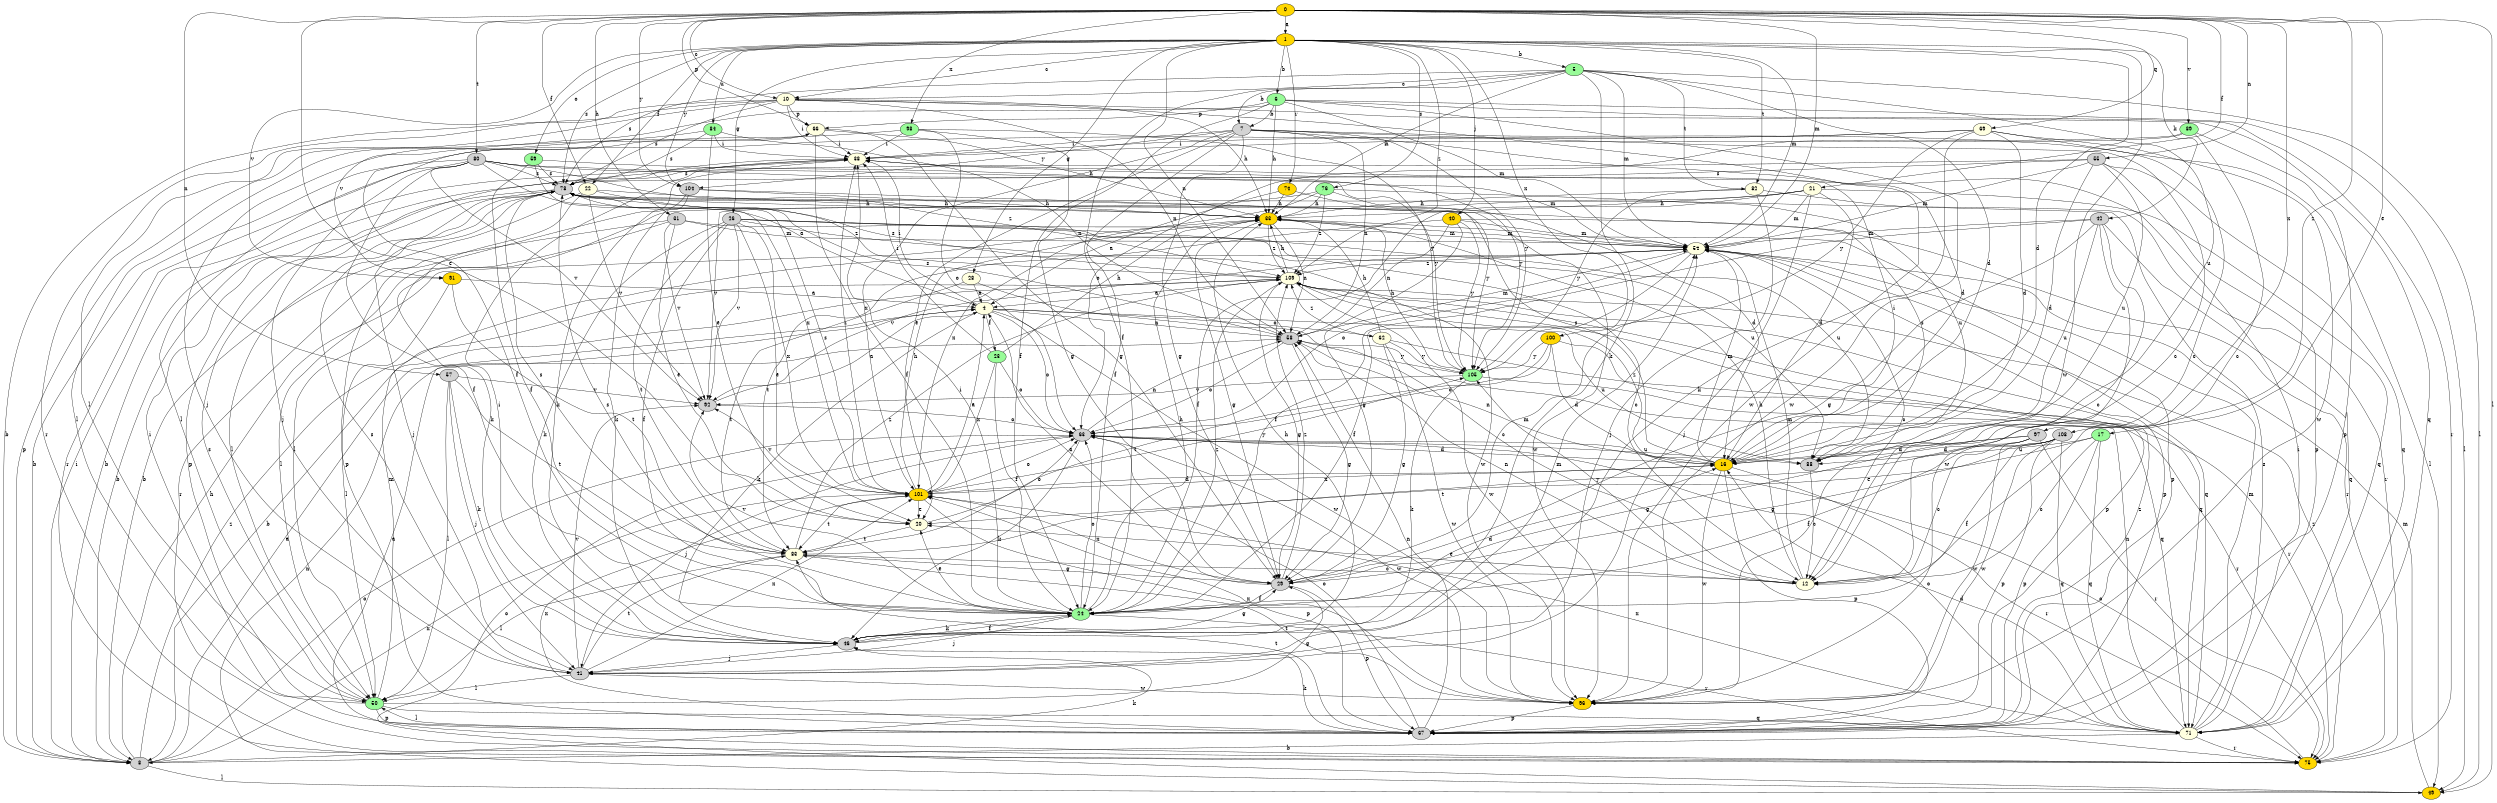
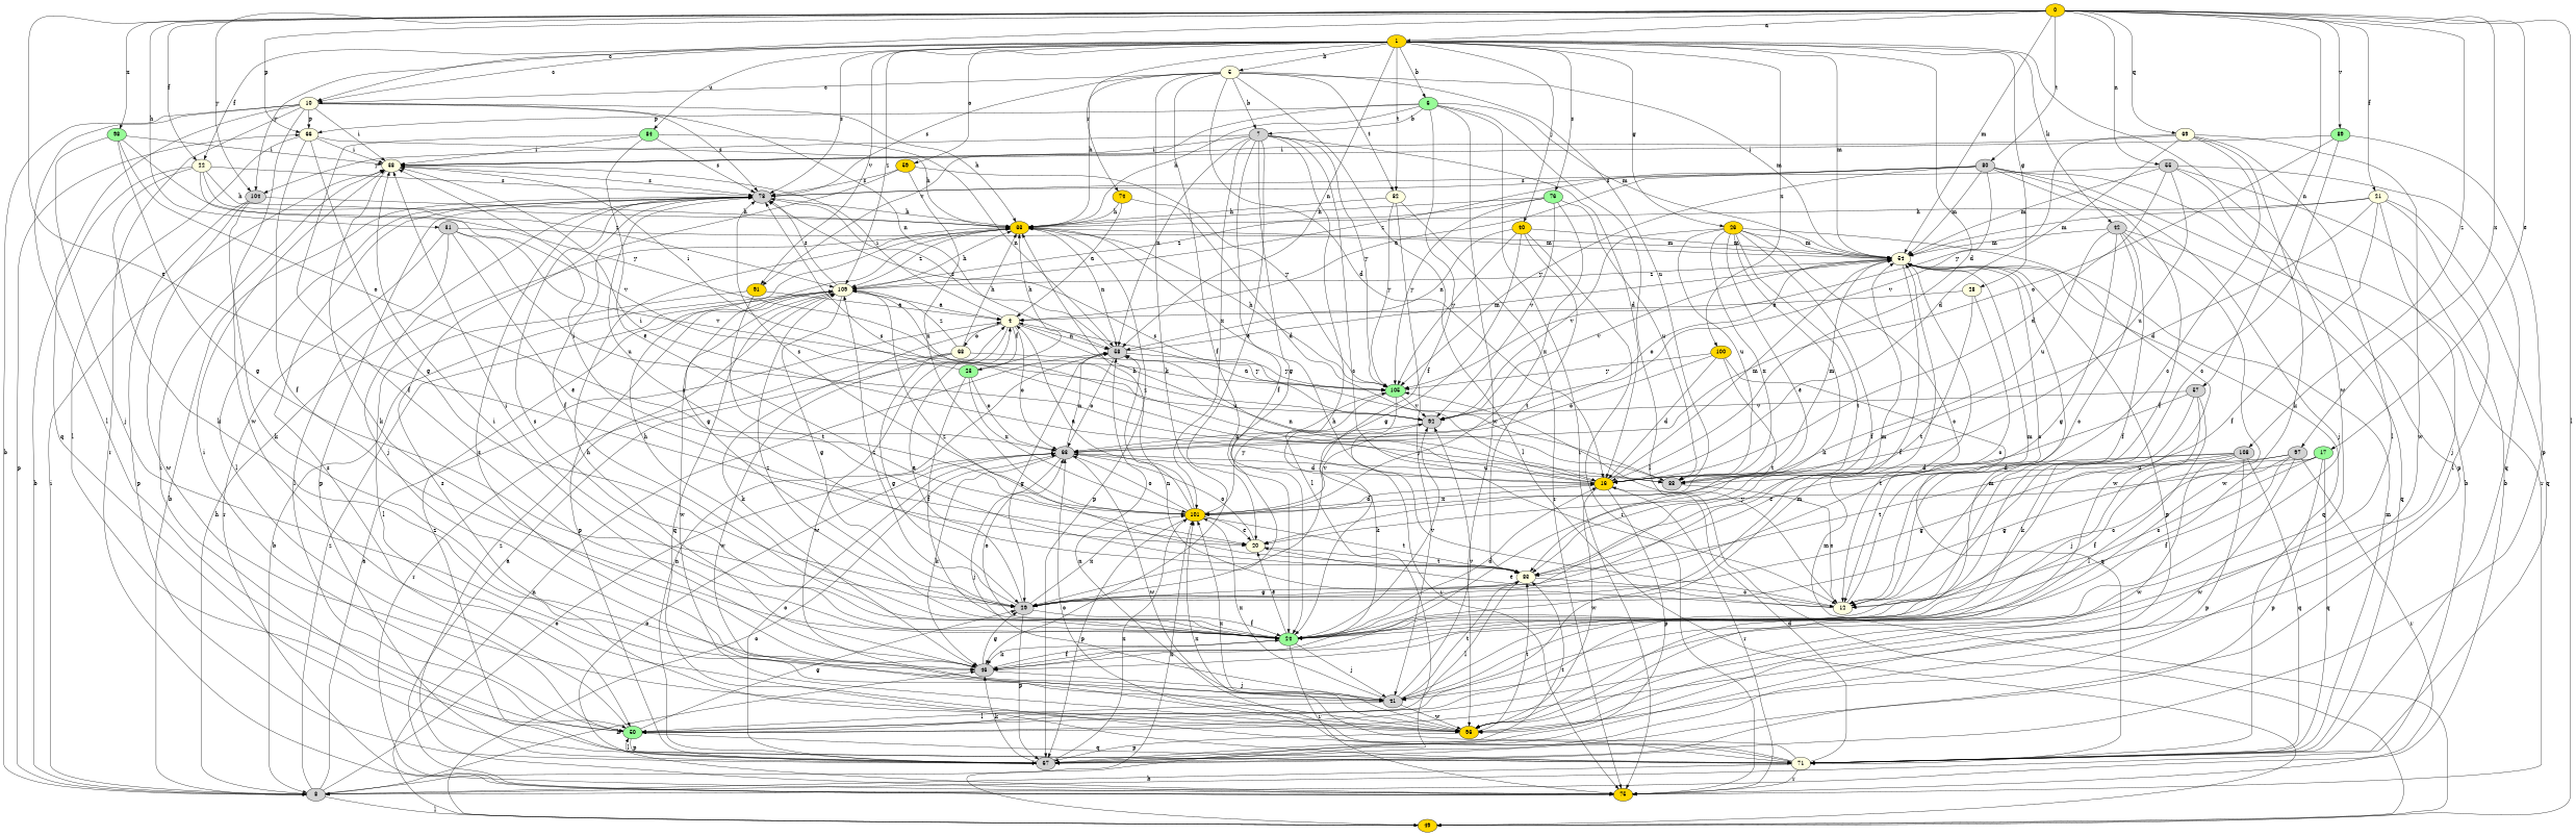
  strict digraph {
    node [fillcolor=lightgrey style=filled]
    0 [fillcolor=gold]
    1 [fillcolor=gold]
    10 [fillcolor=lightyellow]
    17 [fillcolor=palegreen]
    20 [fillcolor=lightyellow]
    21 [fillcolor=lightyellow]
    22 [fillcolor=lightyellow]
    31
    49 [fillcolor=gold]
    54 [fillcolor=lightyellow]
    55
    57
    66 [fillcolor=lightyellow]
    69 [fillcolor=lightyellow]
    80
    89 [fillcolor=palegreen]
    97
    98 [fillcolor=palegreen]
    104
    108
-   5 [fillcolor=palegreen]
+   5 [fillcolor=lightyellow]
    6 [fillcolor=palegreen]
    16 [fillcolor=gold]
-   26
+   26 [fillcolor=gold]
    28 [fillcolor=lightyellow]
    40 [fillcolor=gold]
    42
    58
-   59 [fillcolor=palegreen]
+   59 [fillcolor=gold]
    74 [fillcolor=gold]
    76 [fillcolor=palegreen]
    78
    82 [fillcolor=lightyellow]
    84 [fillcolor=palegreen]
    91 [fillcolor=gold]
    96 [fillcolor=gold]
    100 [fillcolor=gold]
    109 [fillcolor=lightyellow]
    38 [fillcolor=lightyellow]
    33 [fillcolor=gold]
    75 [fillcolor=gold]
    8
    50 [fillcolor=palegreen]
    71 [fillcolor=lightyellow]
    88
    12 [fillcolor=lightyellow]
    67
    63
    83 [fillcolor=lightyellow]
    24 [fillcolor=palegreen]
    41
    46
    92
    29
    105 [fillcolor=palegreen]
    4 [fillcolor=lightyellow]
    7
    101 [fillcolor=gold]
    23 [fillcolor=palegreen]
-   62 [fillcolor=lightyellow]
+   62 [fillcolor=lightyellow label=68]
    0 -> 1 [label=a]
    0 -> 10 [label=c]
    0 -> 17 [label=e]
    0 -> 20 [label=e]
    0 -> 21 [label=f]
    0 -> 22 [label=f]
    0 -> 31 [label=h]
    0 -> 49 [label=l]
    0 -> 54 [label=m]
    0 -> 55 [label=n]
    0 -> 57 [label=n]
    0 -> 66 [label=p]
    0 -> 69 [label=q]
    0 -> 80 [label=t]
    0 -> 89 [label=v]
    0 -> 97 [label=x]
    0 -> 98 [label=x]
    0 -> 104 [label=y]
    0 -> 108 [label=z]
    1 -> 10 [label=c]
    1 -> 22 [label=f]
    1 -> 54 [label=m]
    1 -> 104 [label=y]
    1 -> 5 [label=b]
    1 -> 6 [label=b]
    1 -> 16 [label=d]
    1 -> 26 [label=g]
    1 -> 28 [label=g]
    1 -> 40 [label=j]
    1 -> 42 [label=k]
    1 -> 58 [label=n]
    1 -> 59 [label=o]
    1 -> 74 [label=r]
    1 -> 76 [label=s]
    1 -> 78 [label=s]
    1 -> 82 [label=t]
    1 -> 84 [label=u]
    1 -> 91 [label=v]
    1 -> 96 [label=w]
    1 -> 100 [label=x]
    1 -> 109 [label=z]
    10 -> 66 [label=p]
    10 -> 58 [label=n]
    10 -> 78 [label=s]
    10 -> 96 [label=w]
    10 -> 38 [label=i]
    10 -> 33 [label=h]
    10 -> 75 [label=r]
    10 -> 8 [label=b]
    10 -> 50 [label=l]
    10 -> 71 [label=q]
    17 -> 20 [label=e]
    17 -> 71 [label=q]
    17 -> 88 [label=u]
    17 -> 12 [label=c]
    17 -> 67 [label=p]
    20 -> 63 [label=o]
    20 -> 83 [label=t]
    21 -> 54 [label=m]
    21 -> 16 [label=d]
    21 -> 33 [label=h]
    21 -> 50 [label=l]
    21 -> 71 [label=q]
    21 -> 24 [label=f]
    21 -> 41 [label=j]
+   22 -> 78 [label=s]
    22 -> 109 [label=z]
    22 -> 33 [label=h]
    22 -> 8 [label=b]
    22 -> 46 [label=k]
    22 -> 92 [label=v]
    31 -> 20 [label=e]
    31 -> 54 [label=m]
    31 -> 75 [label=r]
    31 -> 50 [label=l]
    31 -> 88 [label=u]
    31 -> 92 [label=v]
    49 -> 54 [label=m]
    49 -> 58 [label=n]
    49 -> 63 [label=o]
    54 -> 109 [label=z]
    54 -> 71 [label=q]
    54 -> 12 [label=c]
    54 -> 67 [label=p]
    54 -> 63 [label=o]
    54 -> 24 [label=f]
    54 -> 92 [label=v]
    55 -> 54 [label=m]
    55 -> 16 [label=d]
    55 -> 78 [label=s]
    55 -> 8 [label=b]
    55 -> 71 [label=q]
    55 -> 88 [label=u]
    55 -> 67 [label=p]
    57 -> 50 [label=l]
    57 -> 83 [label=t]
    57 -> 41 [label=j]
    57 -> 46 [label=k]
    57 -> 92 [label=v]
    66 -> 38 [label=i]
    66 -> 33 [label=h]
    66 -> 50 [label=l]
    66 -> 24 [label=f]
    66 -> 29 [label=g]
    69 -> 16 [label=d]
    69 -> 96 [label=w]
    69 -> 38 [label=i]
    69 -> 50 [label=l]
    69 -> 12 [label=c]
    69 -> 46 [label=k]
    69 -> 105 [label=y]
    80 -> 54 [label=m]
    80 -> 78 [label=s]
    80 -> 109 [label=z]
    80 -> 75 [label=r]
    80 -> 8 [label=b]
    80 -> 24 [label=f]
    80 -> 41 [label=j]
    80 -> 92 [label=v]
    80 -> 105 [label=y]
    80 -> 4 [label=a]
    89 -> 38 [label=i]
    89 -> 12 [label=c]
    89 -> 67 [label=p]
    89 -> 63 [label=o]
    97 -> 16 [label=d]
    97 -> 96 [label=w]
    97 -> 75 [label=r]
    97 -> 12 [label=c]
    97 -> 24 [label=f]
    97 -> 29 [label=g]
    98 -> 38 [label=i]
    98 -> 63 [label=o]
    98 -> 41 [label=j]
    98 -> 29 [label=g]
    98 -> 105 [label=y]
    104 -> 96 [label=w]
    104 -> 33 [label=h]
    104 -> 67 [label=p]
    104 -> 46 [label=k]
    108 -> 16 [label=d]
    108 -> 96 [label=w]
    108 -> 71 [label=q]
    108 -> 67 [label=p]
    108 -> 83 [label=t]
    108 -> 24 [label=f]
    108 -> 29 [label=g]
    5 -> 10 [label=c]
    5 -> 49 [label=l]
    5 -> 54 [label=m]
    5 -> 16 [label=d]
    5 -> 78 [label=s]
    5 -> 82 [label=t]
    5 -> 33 [label=h]
    5 -> 88 [label=u]
    5 -> 24 [label=f]
    5 -> 46 [label=k]
    5 -> 7 [label=b]
    6 -> 49 [label=l]
    6 -> 54 [label=m]
    6 -> 66 [label=p]
    6 -> 91 [label=v]
    6 -> 96 [label=w]
    6 -> 33 [label=h]
    6 -> 75 [label=r]
    6 -> 24 [label=f]
    6 -> 7 [label=b]
    16 -> 54 [label=m]
    16 -> 58 [label=n]
    16 -> 78 [label=s]
    16 -> 96 [label=w]
    16 -> 109 [label=z]
    16 -> 38 [label=i]
    16 -> 75 [label=r]
    16 -> 67 [label=p]
    16 -> 101 [label=x]
    26 -> 20 [label=e]
    26 -> 54 [label=m]
    26 -> 96 [label=w]
    26 -> 88 [label=u]
    26 -> 12 [label=c]
    26 -> 83 [label=t]
    26 -> 24 [label=f]
    26 -> 46 [label=k]
    26 -> 92 [label=v]
    26 -> 101 [label=x]
    28 -> 12 [label=c]
    28 -> 83 [label=t]
    28 -> 4 [label=a]
    40 -> 54 [label=m]
    40 -> 58 [label=n]
    40 -> 75 [label=r]
    40 -> 83 [label=t]
    40 -> 29 [label=g]
    40 -> 105 [label=y]
    42 -> 54 [label=m]
    42 -> 96 [label=w]
    42 -> 71 [label=q]
    42 -> 88 [label=u]
    42 -> 12 [label=c]
    42 -> 24 [label=f]
    42 -> 29 [label=g]
    58 -> 54 [label=m]
    58 -> 78 [label=s]
    58 -> 63 [label=o]
    58 -> 29 [label=g]
    58 -> 105 [label=y]
    59 -> 78 [label=s]
    59 -> 24 [label=f]
    59 -> 105 [label=y]
    59 -> 101 [label=x]
    74 -> 16 [label=d]
    74 -> 33 [label=h]
    74 -> 4 [label=a]
    76 -> 109 [label=z]
    76 -> 33 [label=h]
    76 -> 88 [label=u]
    76 -> 92 [label=v]
    76 -> 105 [label=y]
    76 -> 101 [label=x]
    78 -> 33 [label=h]
    78 -> 8 [label=b]
    78 -> 50 [label=l]
    78 -> 67 [label=p]
    78 -> 41 [label=j]
    82 -> 33 [label=h]
    82 -> 75 [label=r]
    82 -> 41 [label=j]
    82 -> 105 [label=y]
    84 -> 20 [label=e]
    84 -> 58 [label=n]
    84 -> 78 [label=s]
    84 -> 38 [label=i]
    84 -> 24 [label=f]
    91 -> 50 [label=l]
    91 -> 83 [label=t]
    91 -> 4 [label=a]
    96 -> 67 [label=p]
    96 -> 83 [label=t]
    96 -> 101 [label=x]
    100 -> 16 [label=d]
    100 -> 71 [label=q]
    100 -> 63 [label=o]
    100 -> 83 [label=t]
    100 -> 105 [label=y]
    109 -> 78 [label=s]
    109 -> 96 [label=w]
    109 -> 33 [label=h]
    109 -> 8 [label=b]
    109 -> 71 [label=q]
    109 -> 67 [label=p]
    109 -> 29 [label=g]
    109 -> 4 [label=a]
    38 -> 78 [label=s]
    38 -> 46 [label=k]
    33 -> 54 [label=m]
    33 -> 58 [label=n]
    33 -> 109 [label=z]
    33 -> 67 [label=p]
    33 -> 29 [label=g]
    75 -> 109 [label=z]
    75 -> 63 [label=o]
    75 -> 4 [label=a]
    8 -> 49 [label=l]
    8 -> 66 [label=p]
    8 -> 109 [label=z]
    8 -> 38 [label=i]
    8 -> 33 [label=h]
    8 -> 63 [label=o]
    8 -> 46 [label=k]
    8 -> 4 [label=a]
    8 -> 101 [label=x]
    50 -> 54 [label=m]
    50 -> 78 [label=s]
    50 -> 38 [label=i]
    50 -> 71 [label=q]
    50 -> 67 [label=p]
    50 -> 29 [label=g]
    71 -> 54 [label=m]
    71 -> 16 [label=d]
    71 -> 58 [label=n]
    71 -> 78 [label=s]
    71 -> 38 [label=i]
    71 -> 75 [label=r]
    71 -> 8 [label=b]
    71 -> 63 [label=o]
    71 -> 101 [label=x]
+   88 -> 54 [label=m]
    88 -> 78 [label=s]
    88 -> 12 [label=c]
    12 -> 20 [label=e]
    12 -> 54 [label=m]
    12 -> 58 [label=n]
    12 -> 33 [label=h]
    12 -> 105 [label=y]
    67 -> 58 [label=n]
    67 -> 109 [label=z]
    67 -> 50 [label=l]
    67 -> 63 [label=o]
    67 -> 83 [label=t]
    67 -> 46 [label=k]
    67 -> 101 [label=x]
    63 -> 16 [label=d]
    63 -> 58 [label=n]
    63 -> 96 [label=w]
    63 -> 88 [label=u]
    63 -> 41 [label=j]
    63 -> 46 [label=k]
    83 -> 78 [label=s]
    83 -> 109 [label=z]
    83 -> 50 [label=l]
    83 -> 12 [label=c]
    83 -> 29 [label=g]
    24 -> 20 [label=e]
    24 -> 16 [label=d]
    24 -> 78 [label=s]
    24 -> 109 [label=z]
    24 -> 38 [label=i]
    24 -> 33 [label=h]
    24 -> 75 [label=r]
    24 -> 63 [label=o]
    24 -> 41 [label=j]
    24 -> 46 [label=k]
    24 -> 92 [label=v]
    41 -> 54 [label=m]
    41 -> 78 [label=s]
    41 -> 96 [label=w]
    41 -> 50 [label=l]
    41 -> 83 [label=t]
    41 -> 92 [label=v]
    41 -> 101 [label=x]
    46 -> 38 [label=i]
    46 -> 33 [label=h]
    46 -> 24 [label=f]
    46 -> 41 [label=j]
    46 -> 29 [label=g]
    92 -> 63 [label=o]
    92 -> 4 [label=a]
    29 -> 54 [label=m]
    29 -> 109 [label=z]
    29 -> 67 [label=p]
    29 -> 24 [label=f]
    29 -> 4 [label=a]
    29 -> 101 [label=x]
    105 -> 33 [label=h]
    105 -> 75 [label=r]
    105 -> 46 [label=k]
    105 -> 92 [label=v]
    4 -> 58 [label=n]
    4 -> 96 [label=w]
    4 -> 38 [label=i]
    4 -> 88 [label=u]
    4 -> 63 [label=o]
    4 -> 46 [label=k]
    4 -> 23 [label=f]
    4 -> 62 [label=o]
    7 -> 20 [label=e]
    7 -> 49 [label=l]
    7 -> 104 [label=y]
    7 -> 16 [label=d]
    7 -> 58 [label=n]
    7 -> 38 [label=i]
    7 -> 12 [label=c]
    7 -> 24 [label=f]
    7 -> 29 [label=g]
    7 -> 105 [label=y]
    7 -> 101 [label=x]
    101 -> 20 [label=e]
    101 -> 16 [label=d]
    101 -> 78 [label=s]
    101 -> 38 [label=i]
    101 -> 33 [label=h]
    101 -> 67 [label=p]
    101 -> 63 [label=o]
    101 -> 83 [label=t]
    101 -> 92 [label=v]
    101 -> 105 [label=y]
    101 -> 4 [label=a]
    23 -> 38 [label=i]
    23 -> 33 [label=h]
    23 -> 63 [label=o]
    23 -> 24 [label=f]
    23 -> 101 [label=x]
    62 -> 96 [label=w]
    62 -> 109 [label=z]
    62 -> 33 [label=h]
    62 -> 75 [label=r]
    62 -> 29 [label=g]
    62 -> 105 [label=y]
  }
